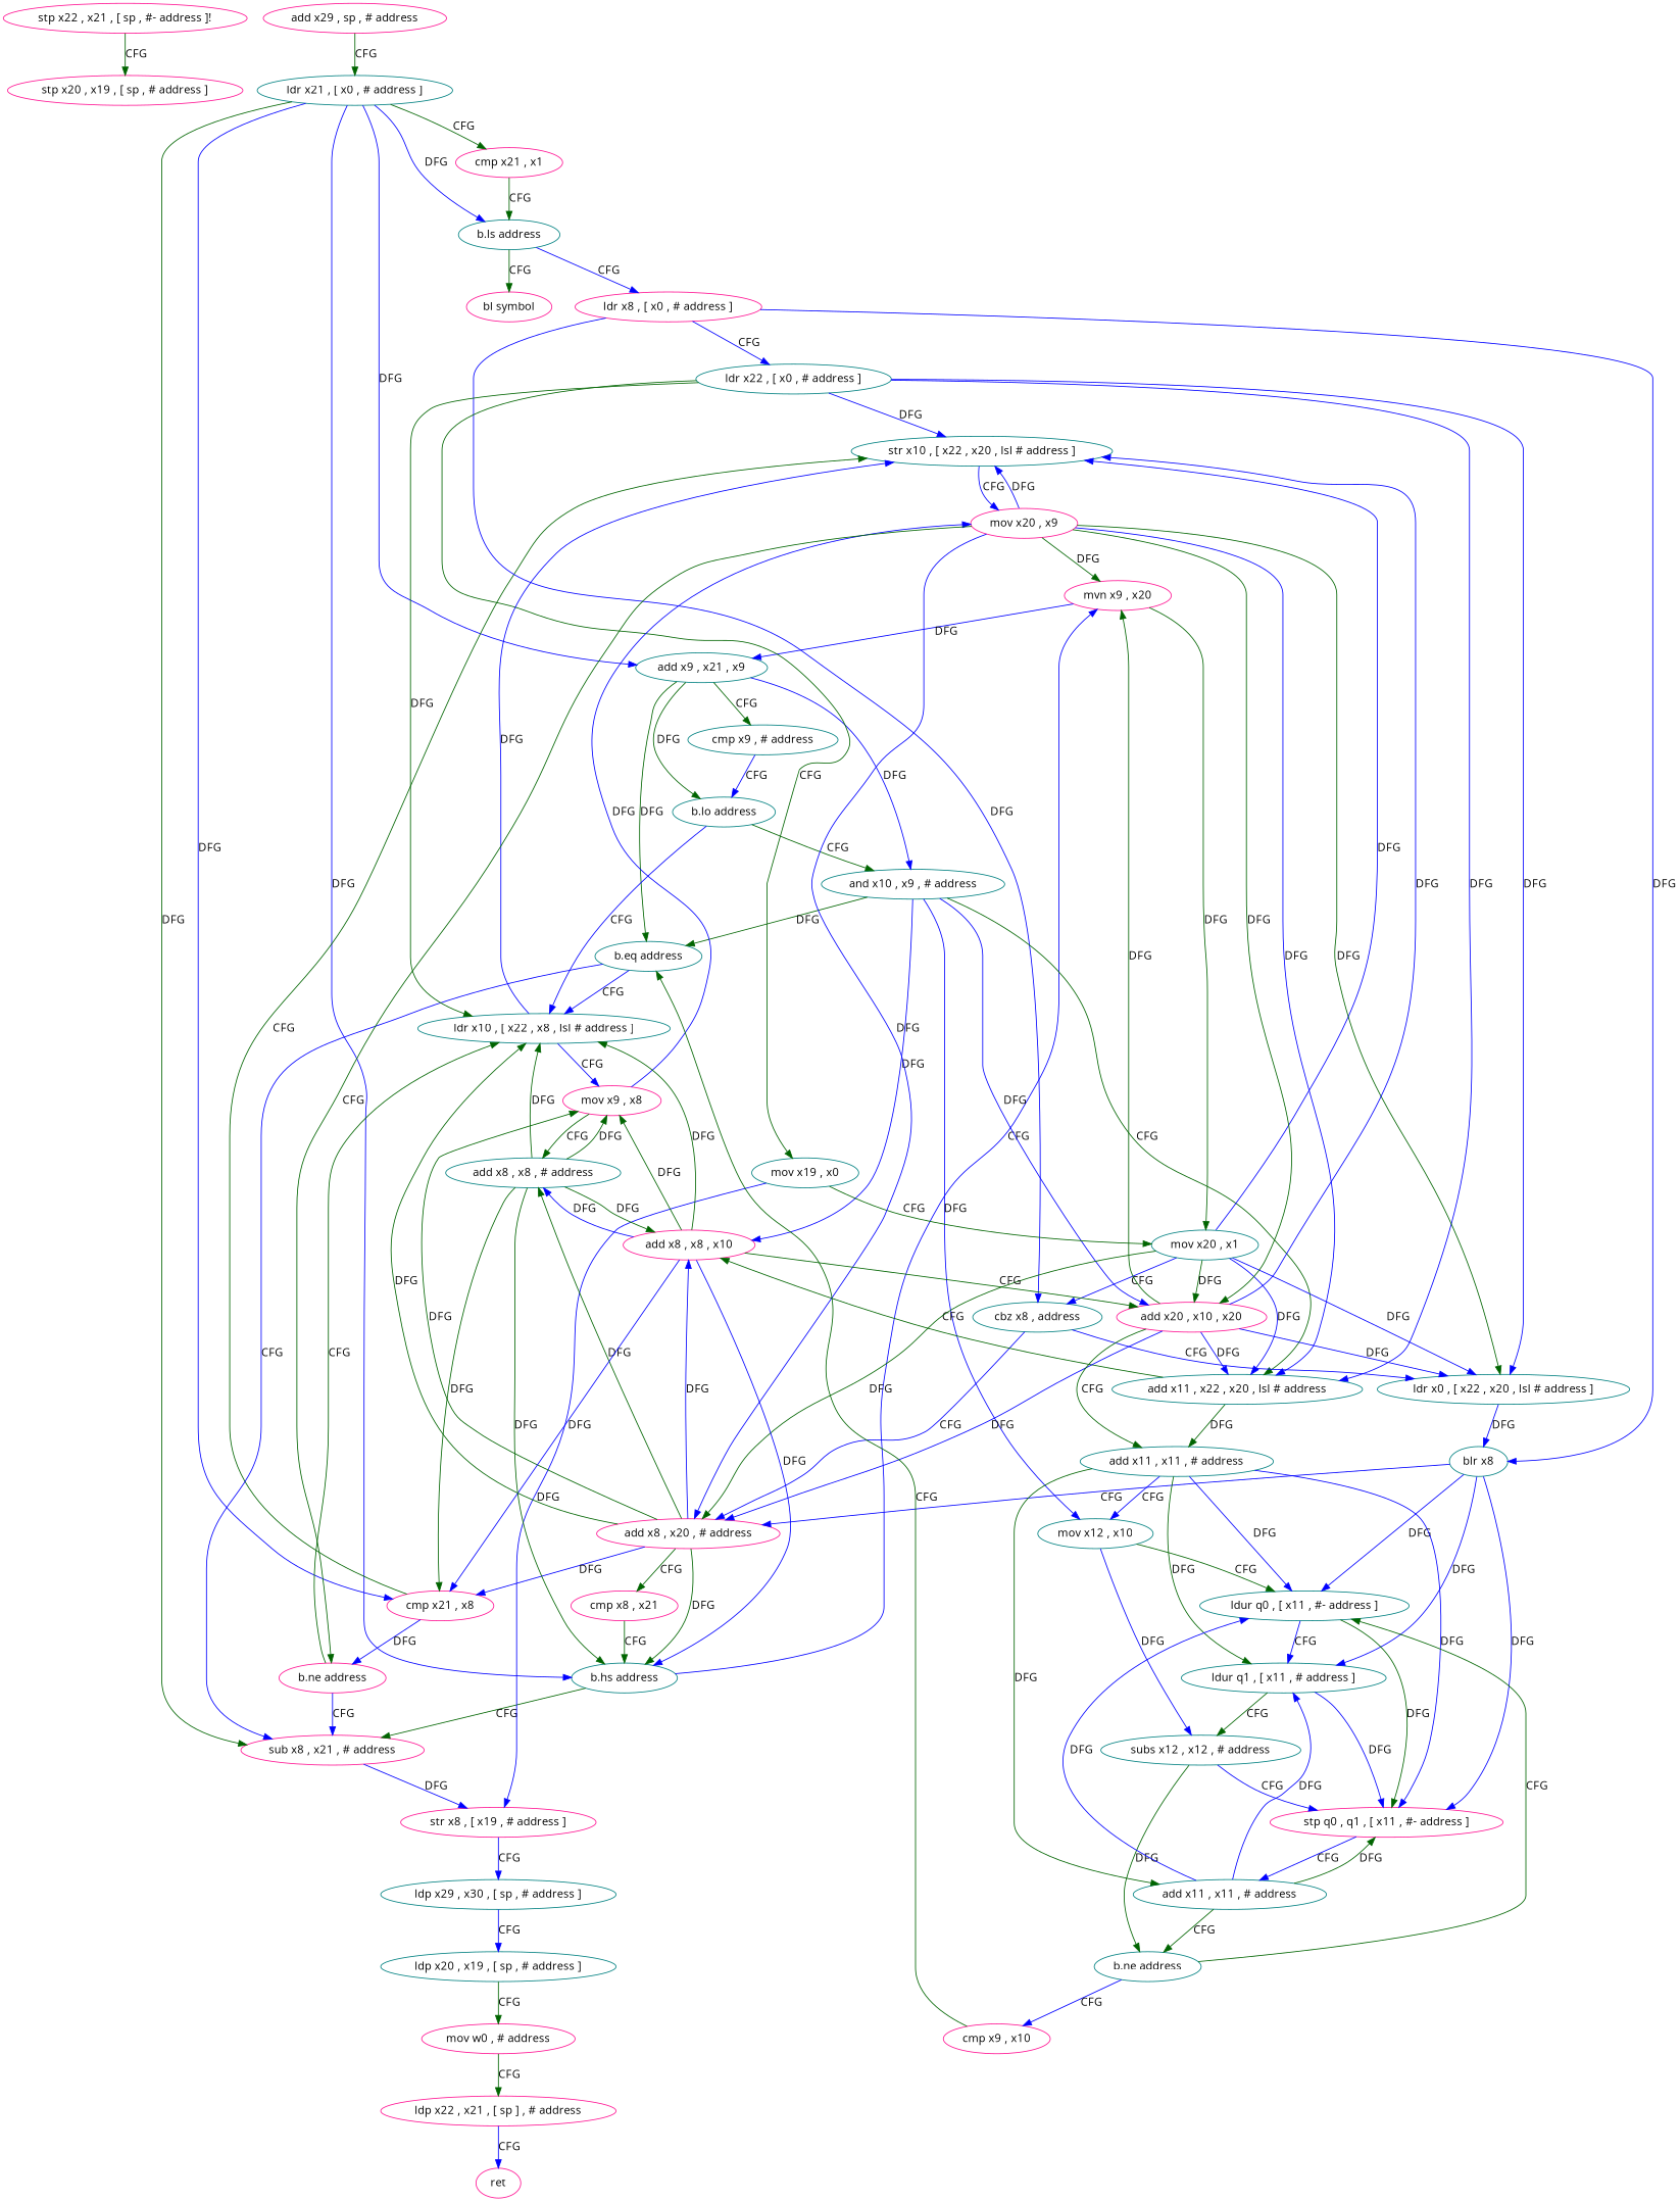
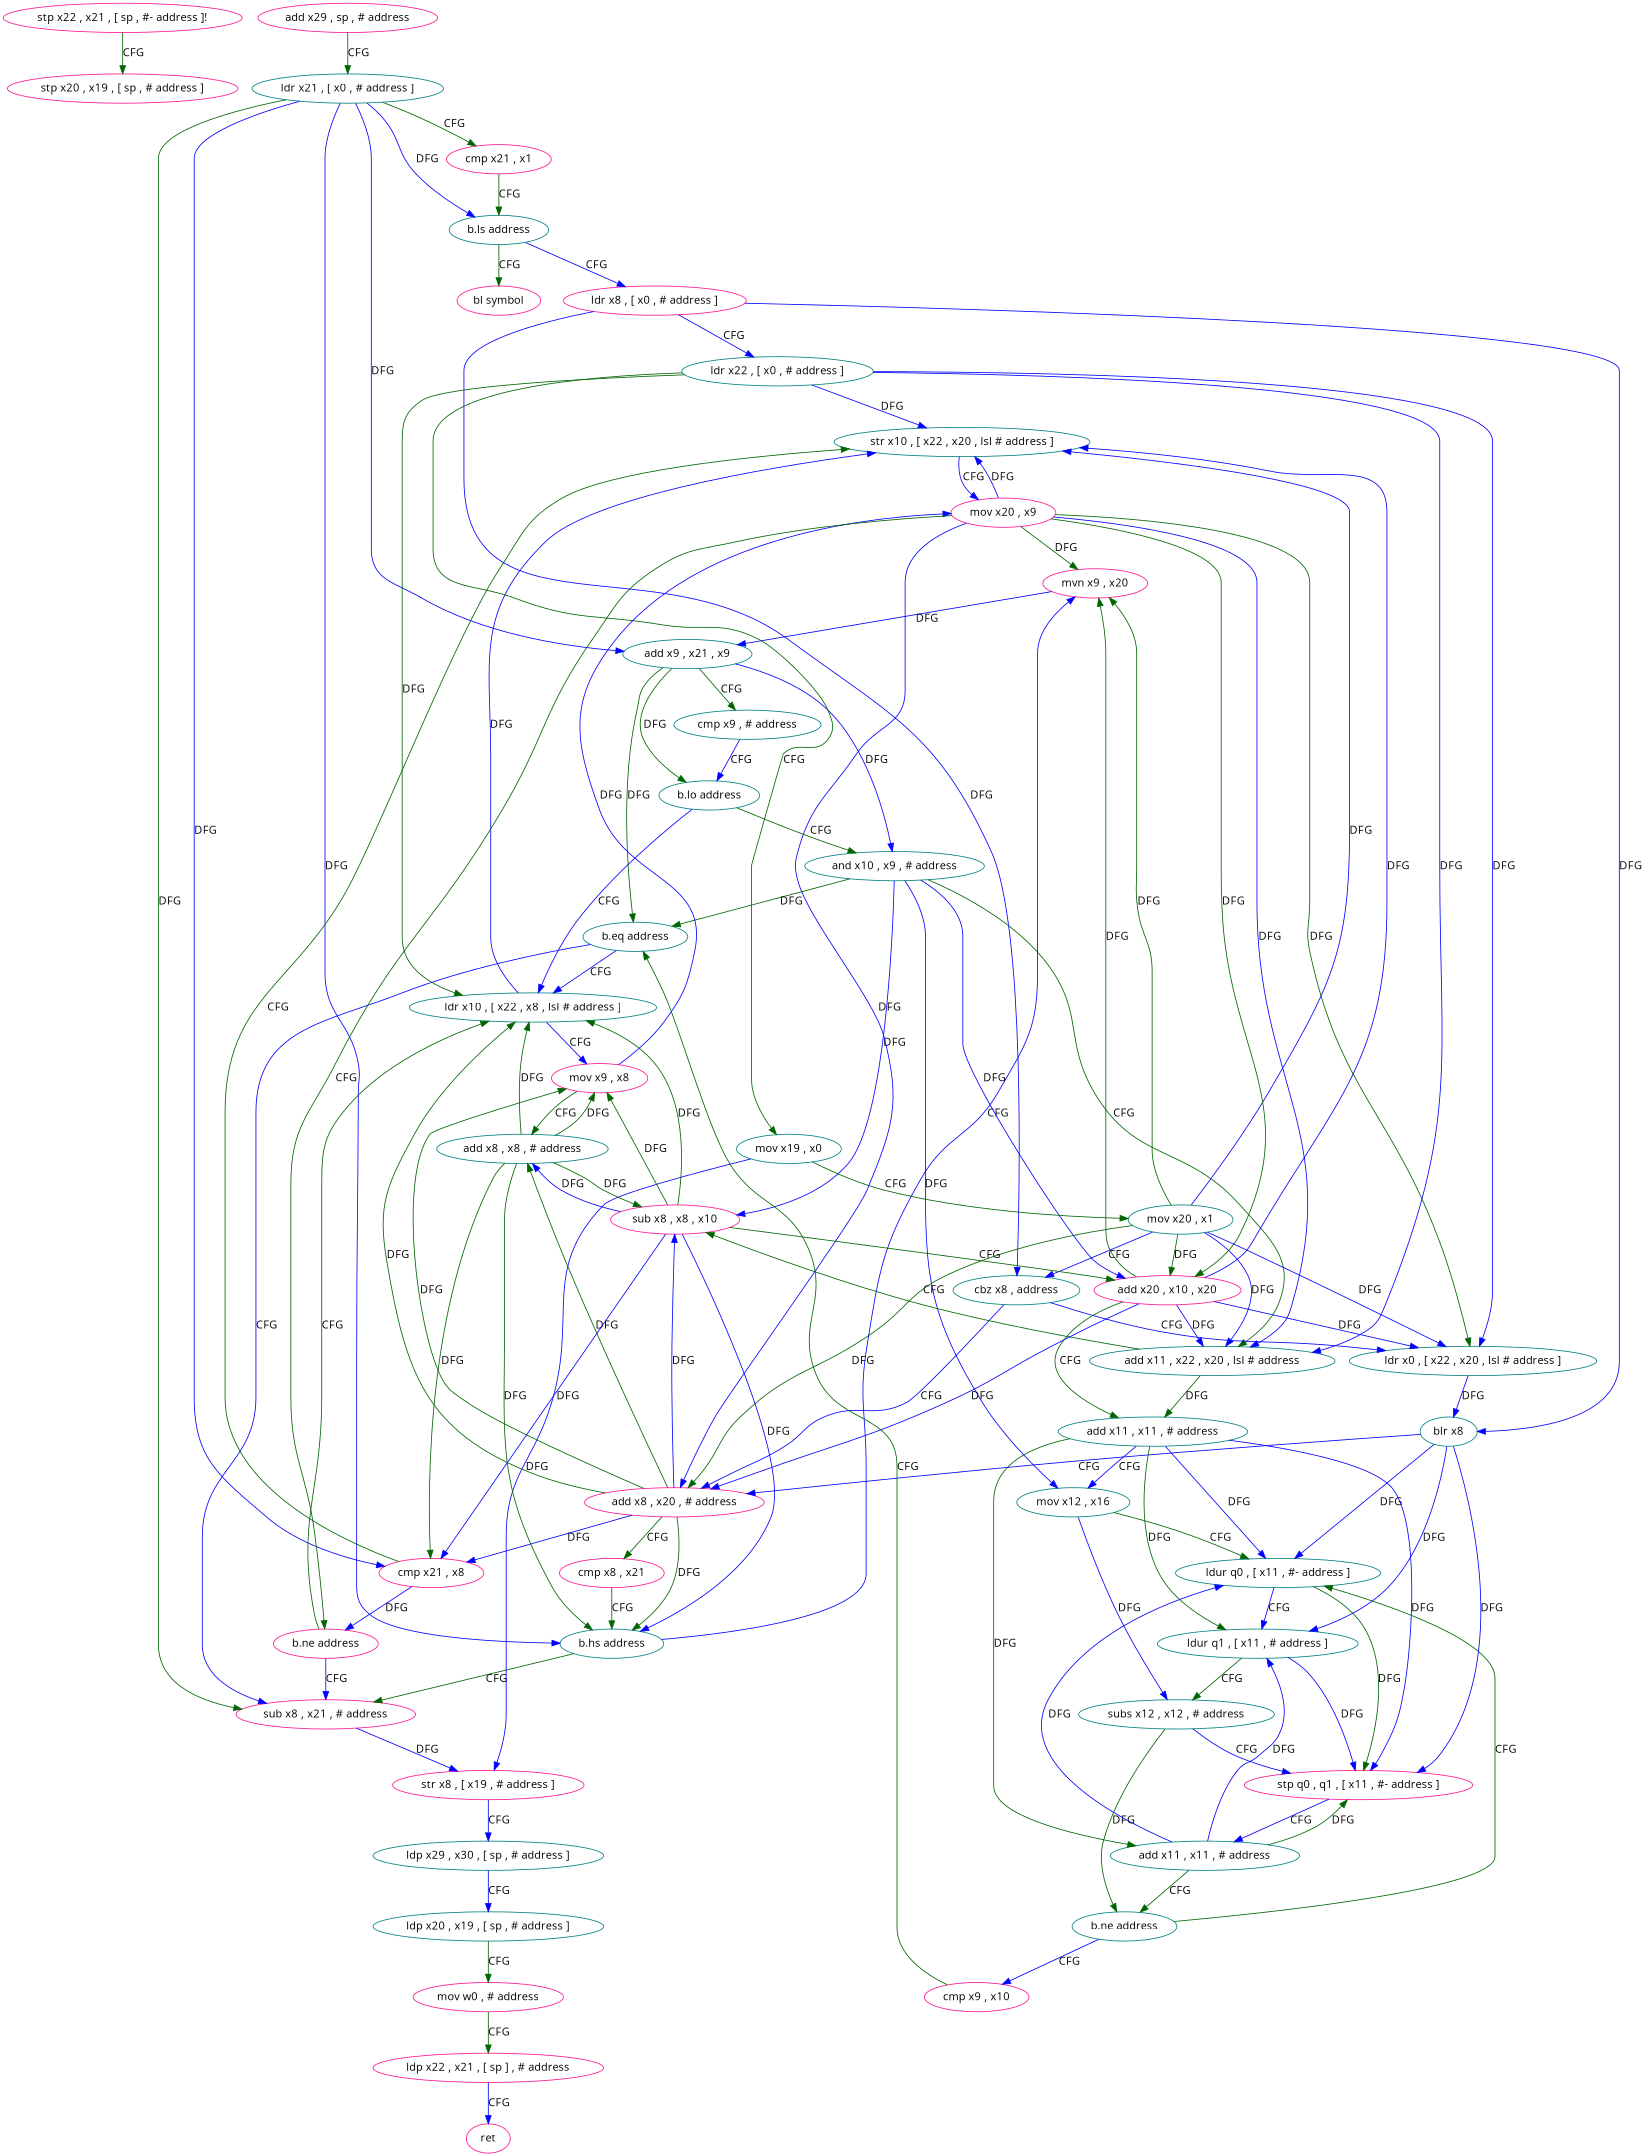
  digraph {
    fontname="Open Sans"
    node [color=teal fontname="Open Sans"]
    edge [color=blue fontname="Open Sans"]
    n1 [color=deeppink label="stp x22 , x21 , [ sp , #- address ]!"]
    n2 [color=deeppink label="stp x20 , x19 , [ sp , # address ]"]
    n3 [color=deeppink label="add x29 , sp , # address"]
    n4 [label="ldr x21 , [ x0 , # address ]"]
    n5 [color=deeppink label="cmp x21 , x1"]
    n6 [label="b.ls address"]
    n7 [label="b.hs address"]
    n8 [color=deeppink label="sub x8 , x21 , # address"]
    n9 [label="add x9 , x21 , x9"]
    n10 [color=deeppink label="cmp x21 , x8"]
    n11 [color=deeppink label="bl symbol"]
    n12 [color=deeppink label="ldr x8 , [ x0 , # address ]"]
    n13 [color=deeppink label="mvn x9 , x20"]
    n14 [color=deeppink label="str x8 , [ x19 , # address ]"]
    n15 [label="cmp x9 , # address"]
    n16 [label="b.lo address"]
    n17 [label="and x10 , x9 , # address"]
    n18 [label="b.eq address"]
    n19 [label="str x10 , [ x22 , x20 , lsl # address ]"]
    n20 [color=deeppink label="b.ne address"]
    n21 [label="ldr x22 , [ x0 , # address ]"]
    n22 [label="cbz x8 , address"]
    n23 [label="blr x8"]
    n24 [label="mov x19 , x0"]
    n25 [label="ldr x0 , [ x22 , x20 , lsl # address ]"]
    n26 [label="ldr x10 , [ x22 , x8 , lsl # address ]"]
    n27 [label="add x11 , x22 , x20 , lsl # address"]
    n28 [color=deeppink label="add x8 , x20 , # address"]
    n29 [label="ldur q0 , [ x11 , #- address ]"]
    n30 [label="ldur q1 , [ x11 , # address ]"]
    n31 [color=deeppink label="stp q0 , q1 , [ x11 , #- address ]"]
    n32 [label="mov x20 , x1"]
    n33 [color=deeppink label="mov x9 , x8"]
    n34 [color=deeppink label="mov x20 , x9"]
-   n35 [color=deeppink label="add x8 , x8 , x10"]
+   n35 [color=deeppink label="sub x8 , x8 , x10"]
    n36 [label="add x11 , x11 , # address"]
    n37 [color=deeppink label="add x20 , x10 , x20"]
    n38 [label="ldp x29 , x30 , [ sp , # address ]"]
    n39 [color=deeppink label="cmp x8 , x21"]
    n40 [label="add x8 , x8 , # address"]
    n41 [label="subs x12 , x12 , # address"]
    n42 [label="add x11 , x11 , # address"]
    n43 [label="ldp x20 , x19 , [ sp , # address ]"]
    n44 [color=deeppink label="mov w0 , # address"]
    n45 [color=deeppink label="ldp x22 , x21 , [ sp ] , # address"]
    n46 [color=deeppink label=ret]
-   n47 [label="mov x12 , x10"]
+   n47 [label="mov x12 , x16"]
    n48 [label="b.ne address"]
    n49 [color=deeppink label="cmp x9 , x10"]
    n1 -> n2 [color=darkgreen label=CFG]
    n3 -> n4 [color=darkgreen label=CFG]
    n4 -> n5 [color=darkgreen label=CFG]
    n4 -> n6 [label=DFG]
    n4 -> n7 [label=DFG]
    n4 -> n8 [color=darkgreen label=DFG]
    n4 -> n9 [label=DFG]
    n4 -> n10 [label=DFG]
    n5 -> n6 [color=darkgreen label=CFG]
    n6 -> n11 [color=darkgreen label=CFG]
    n6 -> n12 [label=CFG]
    n7 -> n8 [color=darkgreen label=CFG]
    n7 -> n13 [label=CFG]
    n8 -> n14 [label=DFG]
    n9 -> n15 [color=darkgreen label=CFG]
    n9 -> n16 [color=darkgreen label=DFG]
    n9 -> n17 [label=DFG]
    n9 -> n18 [color=darkgreen label=DFG]
    n10 -> n19 [color=darkgreen label=CFG]
    n10 -> n20 [label=DFG]
    n12 -> n21 [label=CFG]
    n12 -> n22 [label=DFG]
    n12 -> n23 [label=DFG]
    n13 -> n9 [label=DFG]
    n14 -> n38 [label=CFG]
    n15 -> n16 [label=CFG]
    n16 -> n17 [color=darkgreen label=CFG]
    n16 -> n26 [label=CFG]
    n17 -> n18 [color=darkgreen label=DFG]
    n17 -> n27 [color=darkgreen label=CFG]
    n17 -> n35 [label=DFG]
    n17 -> n37 [label=DFG]
    n17 -> n47 [label=DFG]
    n18 -> n8 [label=CFG]
    n18 -> n26 [label=CFG]
    n19 -> n34 [label=CFG]
    n20 -> n8 [label=CFG]
    n20 -> n26 [color=darkgreen label=CFG]
    n21 -> n19 [label=DFG]
    n21 -> n24 [color=darkgreen label=CFG]
    n21 -> n25 [label=DFG]
    n21 -> n26 [color=darkgreen label=DFG]
    n21 -> n27 [label=DFG]
    n22 -> n25 [label=CFG]
    n22 -> n28 [label=CFG]
    n23 -> n28 [label=CFG]
    n23 -> n29 [label=DFG]
    n23 -> n30 [label=DFG]
    n23 -> n31 [label=DFG]
    n24 -> n14 [label=DFG]
    n24 -> n32 [color=darkgreen label=CFG]
    n25 -> n23 [label=DFG]
    n26 -> n19 [label=DFG]
    n26 -> n33 [label=CFG]
    n27 -> n35 [color=darkgreen label=CFG]
    n27 -> n36 [color=darkgreen label=DFG]
    n28 -> n7 [color=darkgreen label=DFG]
    n28 -> n10 [label=DFG]
    n28 -> n26 [color=darkgreen label=DFG]
    n28 -> n33 [color=darkgreen label=DFG]
    n28 -> n35 [label=DFG]
    n28 -> n39 [color=darkgreen label=CFG]
    n28 -> n40 [color=darkgreen label=DFG]
    n29 -> n30 [label=CFG]
    n29 -> n31 [color=darkgreen label=DFG]
    n30 -> n31 [label=DFG]
    n30 -> n41 [color=darkgreen label=CFG]
    n31 -> n42 [label=CFG]
-   n13 -> n32 [color=darkgreen label=DFG]
+   n32 -> n13 [color=darkgreen label=DFG]
    n32 -> n19 [label=DFG]
    n32 -> n22 [label=CFG]
    n32 -> n25 [label=DFG]
    n32 -> n27 [label=DFG]
    n32 -> n28 [color=darkgreen label=DFG]
    n32 -> n37 [color=darkgreen label=DFG]
    n33 -> n34 [label=DFG]
    n33 -> n40 [color=darkgreen label=CFG]
    n34 -> n13 [color=darkgreen label=DFG]
    n34 -> n19 [label=DFG]
    n34 -> n20 [color=darkgreen label=CFG]
    n34 -> n25 [color=darkgreen label=DFG]
    n34 -> n27 [label=DFG]
    n34 -> n28 [label=DFG]
    n34 -> n37 [color=darkgreen label=DFG]
    n35 -> n7 [label=DFG]
    n35 -> n10 [label=DFG]
    n35 -> n26 [color=darkgreen label=DFG]
    n35 -> n33 [color=darkgreen label=DFG]
    n35 -> n37 [color=darkgreen label=CFG]
    n35 -> n40 [label=DFG]
    n36 -> n29 [label=DFG]
    n36 -> n30 [color=darkgreen label=DFG]
    n36 -> n31 [label=DFG]
    n36 -> n42 [color=darkgreen label=DFG]
    n36 -> n47 [label=CFG]
    n37 -> n13 [color=darkgreen label=DFG]
    n37 -> n19 [label=DFG]
    n37 -> n25 [label=DFG]
    n37 -> n27 [label=DFG]
    n37 -> n28 [label=DFG]
    n37 -> n36 [color=darkgreen label=CFG]
    n38 -> n43 [label=CFG]
    n39 -> n7 [color=darkgreen label=CFG]
    n40 -> n7 [color=darkgreen label=DFG]
    n40 -> n10 [color=darkgreen label=DFG]
    n40 -> n26 [color=darkgreen label=DFG]
    n40 -> n33 [color=darkgreen label=DFG]
    n40 -> n35 [color=darkgreen label=DFG]
    n41 -> n31 [label=CFG]
    n41 -> n48 [color=darkgreen label=DFG]
    n42 -> n29 [label=DFG]
    n42 -> n30 [label=DFG]
    n42 -> n31 [color=darkgreen label=DFG]
    n42 -> n48 [color=darkgreen label=CFG]
    n43 -> n44 [color=darkgreen label=CFG]
    n44 -> n45 [color=darkgreen label=CFG]
    n45 -> n46 [label=CFG]
    n47 -> n29 [color=darkgreen label=CFG]
    n47 -> n41 [label=DFG]
    n48 -> n29 [color=darkgreen label=CFG]
    n48 -> n49 [label=CFG]
    n49 -> n18 [color=darkgreen label=CFG]
  }
